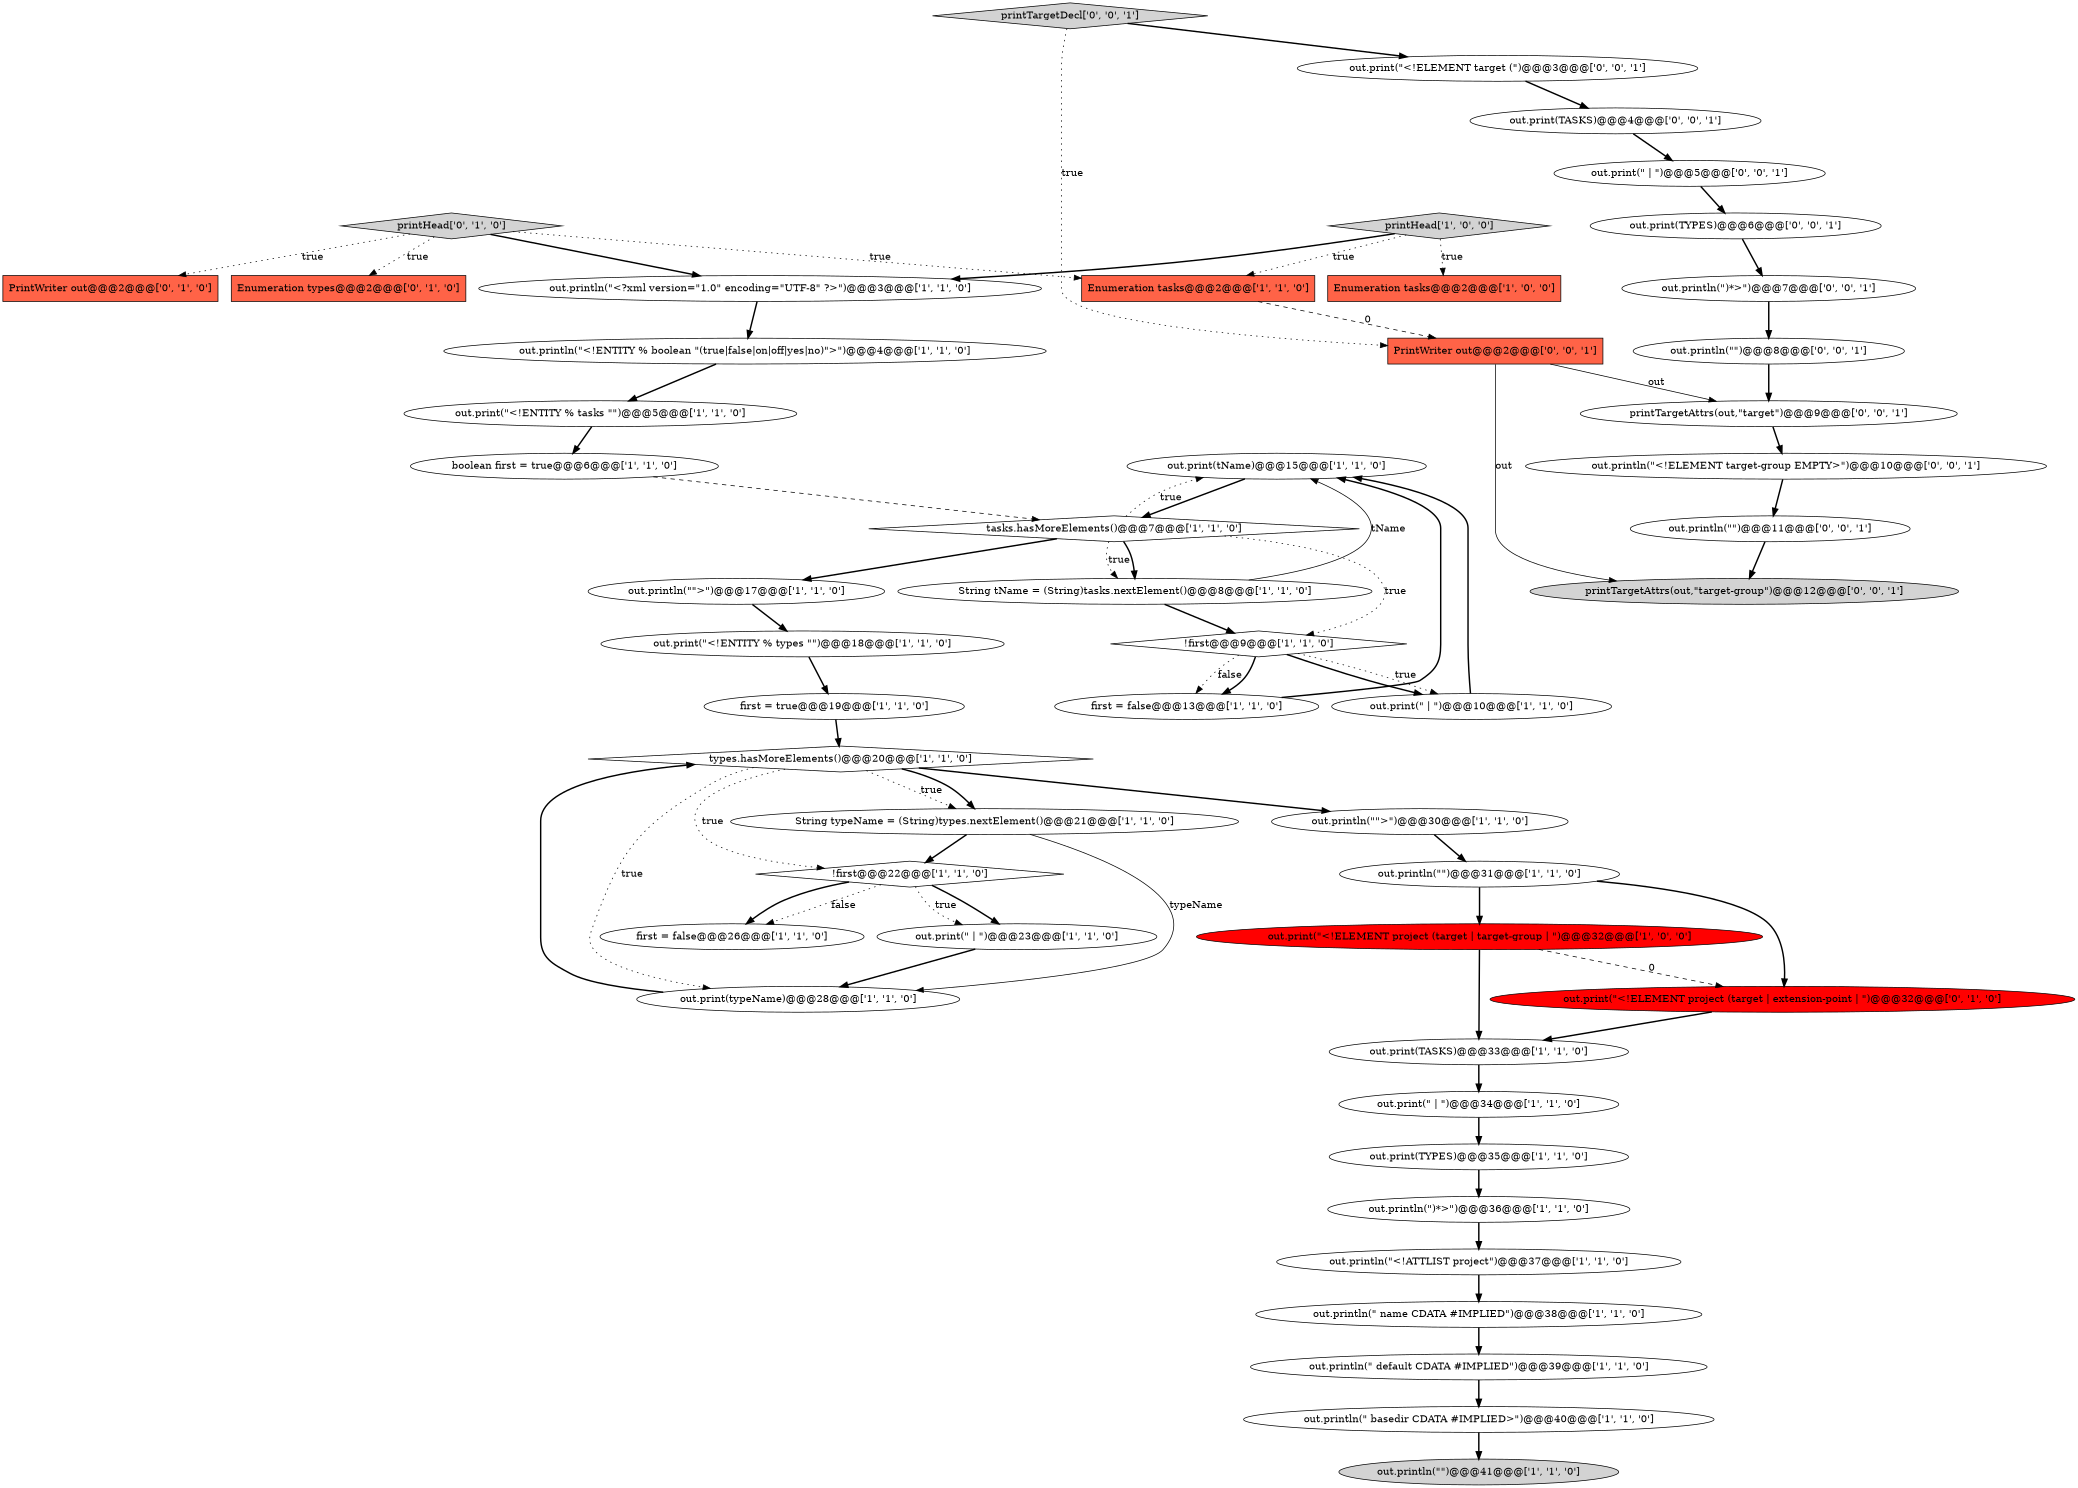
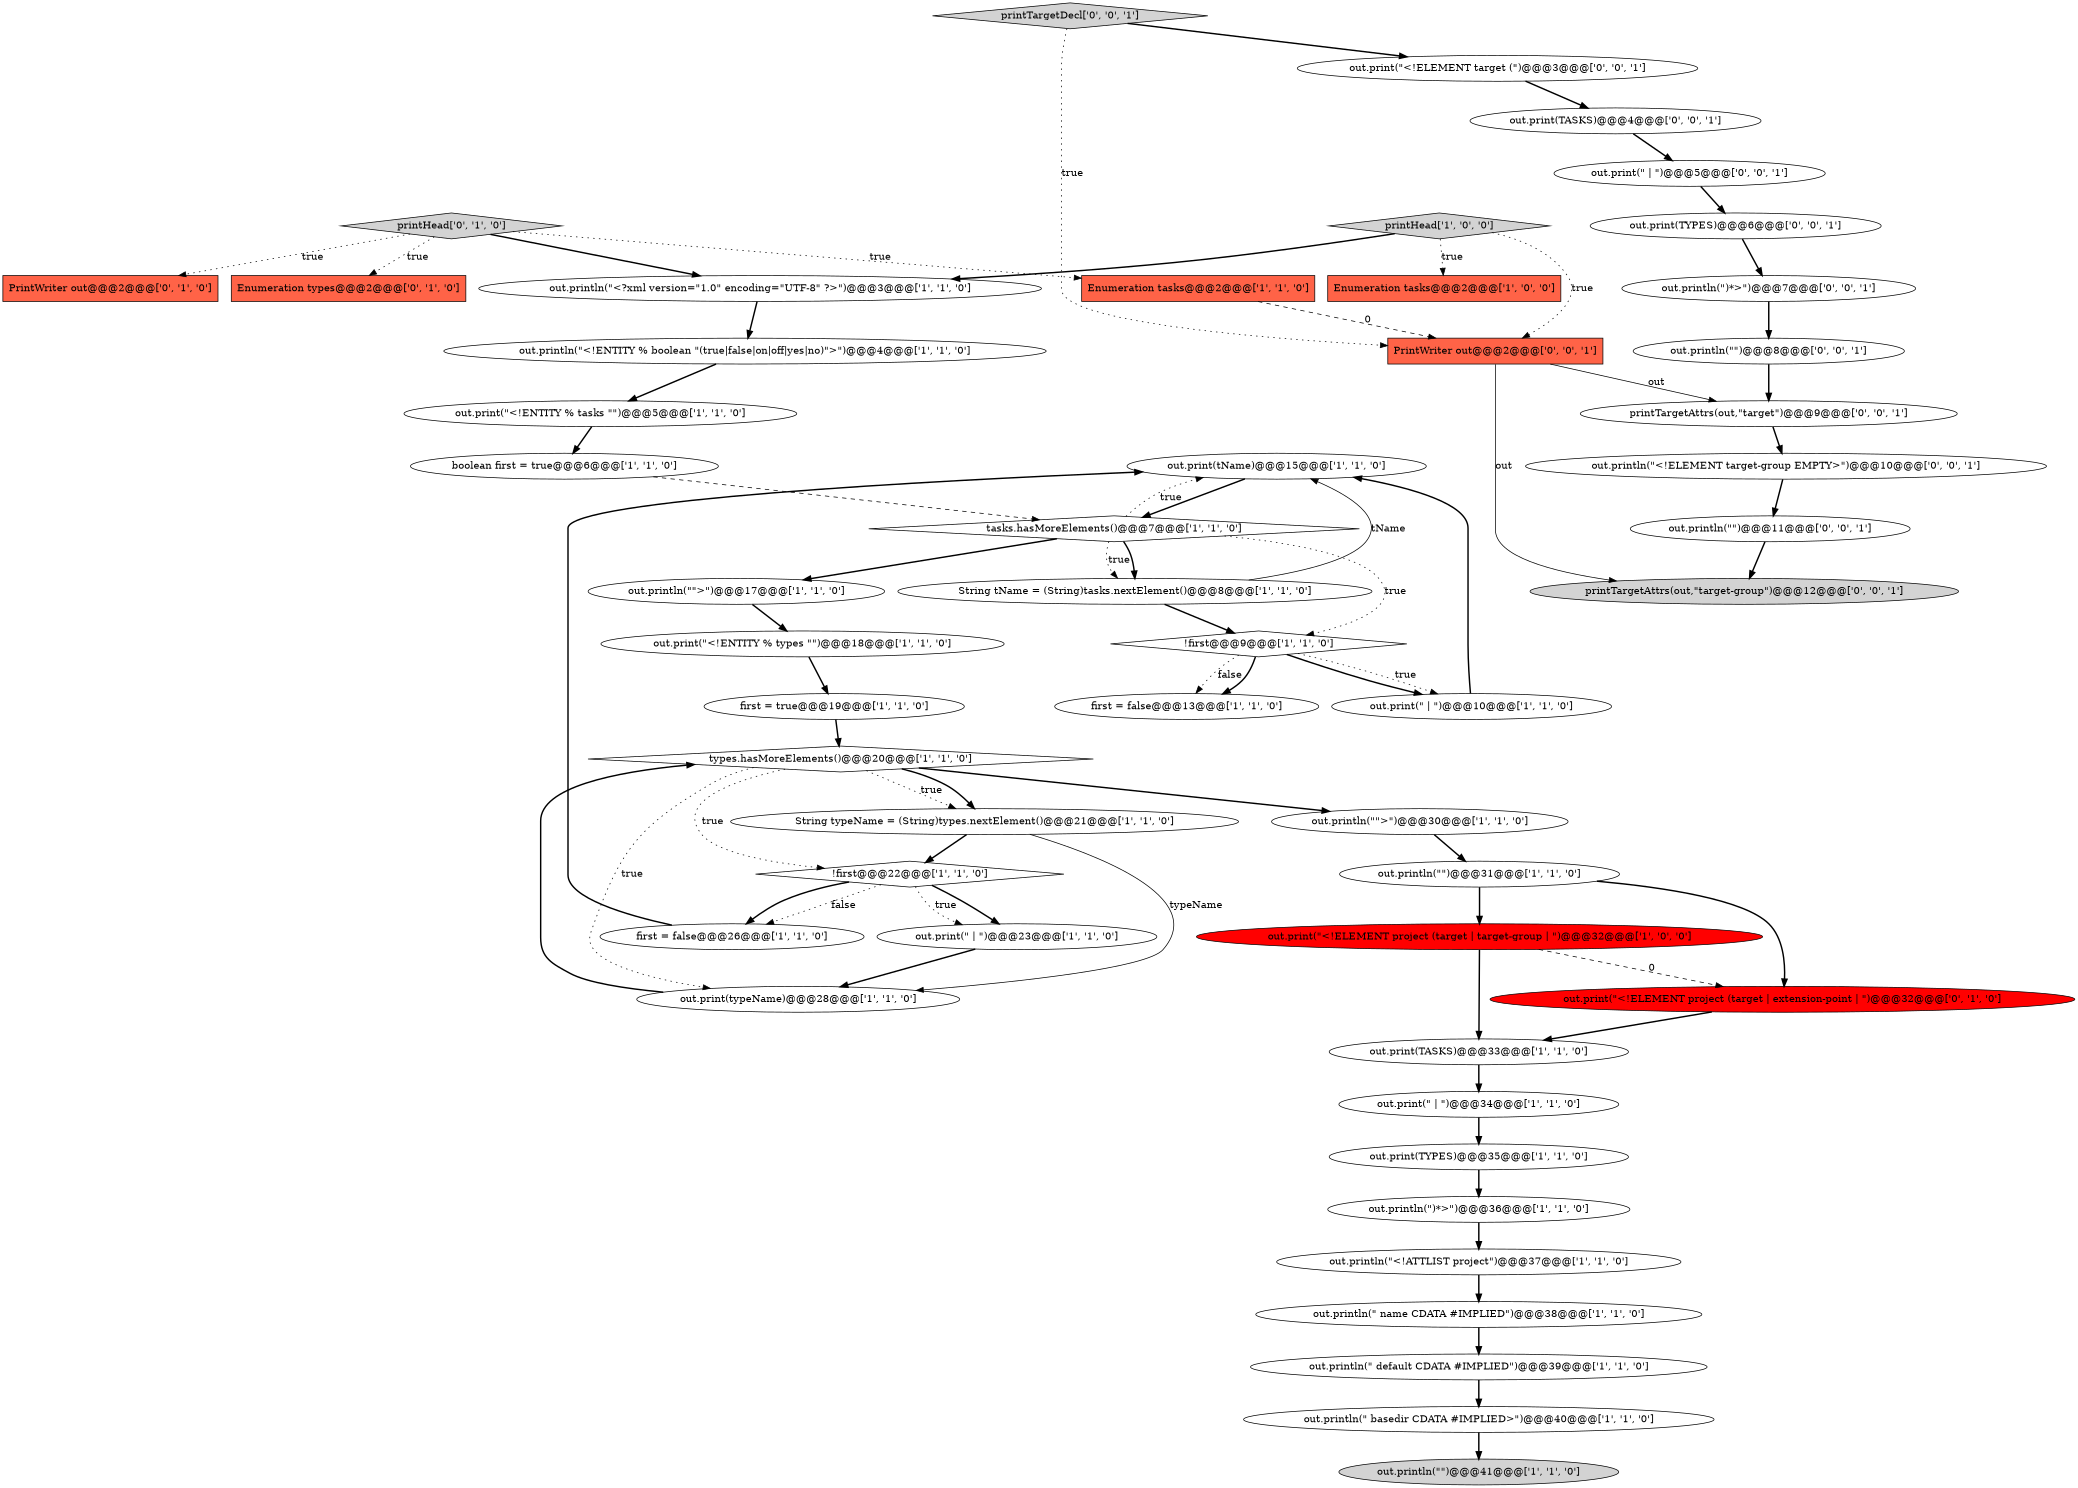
  digraph {
    node [fillcolor=white shape=ellipse style=filled]
    edge [style=bold]
    n1 [label="out.print(tName)@@@15@@@['1', '1', '0']"]
    n2 [label="tasks.hasMoreElements()@@@7@@@['1', '1', '0']" shape=diamond]
    n3 [label="String tName = (String)tasks.nextElement()@@@8@@@['1', '1', '0']"]
    n4 [label="!first@@@9@@@['1', '1', '0']" shape=diamond]
    n5 [label="out.println(\"\">\")@@@17@@@['1', '1', '0']"]
    n6 [label="out.print(typeName)@@@28@@@['1', '1', '0']"]
    n7 [label="types.hasMoreElements()@@@20@@@['1', '1', '0']" shape=diamond]
    n8 [label="!first@@@22@@@['1', '1', '0']" shape=diamond]
    n9 [label="out.println(\"\">\")@@@30@@@['1', '1', '0']"]
    n10 [label="String typeName = (String)types.nextElement()@@@21@@@['1', '1', '0']"]
    n11 [label="out.println(\" basedir CDATA #IMPLIED>\")@@@40@@@['1', '1', '0']"]
    n12 [fillcolor=lightgray label="out.println(\"\")@@@41@@@['1', '1', '0']"]
    n13 [label="out.print(\" | \")@@@23@@@['1', '1', '0']"]
    n14 [label="first = false@@@26@@@['1', '1', '0']"]
    n15 [fillcolor=tomato label="Enumeration tasks@@@2@@@['1', '0', '0']" shape=box]
    n16 [label="out.print(TASKS)@@@33@@@['1', '1', '0']"]
    n17 [label="out.print(\" | \")@@@34@@@['1', '1', '0']"]
    n18 [label="out.print(TYPES)@@@35@@@['1', '1', '0']"]
    n19 [label="out.println(\"\")@@@31@@@['1', '1', '0']"]
    n20 [fillcolor=red label="out.print(\"<!ELEMENT project (target | extension-point | \")@@@32@@@['0', '1', '0']"]
    n21 [fillcolor=red label="out.print(\"<!ELEMENT project (target | target-group | \")@@@32@@@['1', '0', '0']"]
    n22 [label="out.print(\" | \")@@@10@@@['1', '1', '0']"]
    n23 [label="first = false@@@13@@@['1', '1', '0']"]
    n24 [fillcolor=lightgray label="printHead['0', '1', '0']" shape=diamond]
    n25 [fillcolor=tomato label="PrintWriter out@@@2@@@['0', '1', '0']" shape=box]
    n26 [fillcolor=tomato label="Enumeration tasks@@@2@@@['1', '1', '0']" shape=box]
    n27 [label="out.println(\"<?xml version=\"1.0\" encoding=\"UTF-8\" ?>\")@@@3@@@['1', '1', '0']"]
    n28 [fillcolor=tomato label="Enumeration types@@@2@@@['0', '1', '0']" shape=box]
    n29 [fillcolor=tomato label="PrintWriter out@@@2@@@['0', '0', '1']" shape=box]
    n30 [label="out.println(\"<!ENTITY % boolean \"(true|false|on|off|yes|no)\">\")@@@4@@@['1', '1', '0']"]
    n31 [label="boolean first = true@@@6@@@['1', '1', '0']"]
    n32 [label="out.println(\")*>\")@@@36@@@['1', '1', '0']"]
    n33 [label="out.println(\"<!ATTLIST project\")@@@37@@@['1', '1', '0']"]
    n34 [fillcolor=lightgray label="printHead['1', '0', '0']" shape=diamond]
    n35 [label="out.println(\" default CDATA #IMPLIED\")@@@39@@@['1', '1', '0']"]
    n36 [label="out.print(\"<!ENTITY % types \"\")@@@18@@@['1', '1', '0']"]
    n37 [label="out.println(\" name CDATA #IMPLIED\")@@@38@@@['1', '1', '0']"]
    n38 [label="out.print(TASKS)@@@4@@@['0', '0', '1']"]
    n39 [label="out.print(\" | \")@@@5@@@['0', '0', '1']"]
    n40 [label="out.print(TYPES)@@@6@@@['0', '0', '1']"]
    n41 [label="printTargetAttrs(out,\"target\")@@@9@@@['0', '0', '1']"]
    n42 [label="out.println(\"<!ELEMENT target-group EMPTY>\")@@@10@@@['0', '0', '1']"]
    n43 [label="out.println(\"\")@@@11@@@['0', '0', '1']"]
    n44 [label="out.println(\"\")@@@8@@@['0', '0', '1']"]
    n45 [fillcolor=lightgray label="printTargetAttrs(out,\"target-group\")@@@12@@@['0', '0', '1']"]
    n46 [label="out.println(\")*>\")@@@7@@@['0', '0', '1']"]
    n47 [label="out.print(\"<!ENTITY % tasks \"\")@@@5@@@['1', '1', '0']"]
    n48 [label="first = true@@@19@@@['1', '1', '0']"]
    n49 [fillcolor=lightgray label="printTargetDecl['0', '0', '1']" shape=diamond]
    n50 [label="out.print(\"<!ELEMENT target (\")@@@3@@@['0', '0', '1']"]
    n1 -> n2
    n2 -> n1 [label=true style=dotted]
    n2 -> n3 [label=true style=dotted]
    n2 -> n3
    n2 -> n4 [label=true style=dotted]
    n2 -> n5
    n3 -> n1 [label=tName style=solid]
    n3 -> n4
    n4 -> n22
    n4 -> n22 [label=true style=dotted]
    n4 -> n23 [label=false style=dotted]
    n4 -> n23
    n5 -> n36
    n6 -> n7
    n7 -> n6 [label=true style=dotted]
    n7 -> n8 [label=true style=dotted]
    n7 -> n9
    n7 -> n10 [label=true style=dotted]
    n7 -> n10
    n8 -> n13
    n8 -> n13 [label=true style=dotted]
    n8 -> n14
    n8 -> n14 [label=false style=dotted]
    n9 -> n19
    n10 -> n6 [label=typeName style=solid]
    n10 -> n8
    n11 -> n12
    n13 -> n6
    n16 -> n17
    n17 -> n18
    n18 -> n32
    n19 -> n20
    n19 -> n21
    n20 -> n16
    n21 -> n16
    n21 -> n20 [label=0 style=dashed]
    n22 -> n1
-   n23 -> n1
+   n14 -> n1
    n24 -> n25 [label=true style=dotted]
    n24 -> n26 [label=true style=dotted]
    n24 -> n27
    n24 -> n28 [label=true style=dotted]
    n26 -> n29 [label=0 style=dashed]
    n27 -> n30
    n29 -> n41 [label=out style=solid]
    n29 -> n45 [label=out style=solid]
    n30 -> n47
    n31 -> n2 [style=dashed]
    n32 -> n33
    n33 -> n37
    n34 -> n15 [label=true style=dotted]
-   n34 -> n26 [label=true style=dotted]
+   n34 -> n29 [label=true style=dotted]
    n34 -> n27
    n35 -> n11
    n36 -> n48
    n37 -> n35
    n38 -> n39
    n39 -> n40
    n40 -> n46
    n41 -> n42
    n42 -> n43
    n43 -> n45
    n44 -> n41
    n46 -> n44
    n47 -> n31
    n48 -> n7
    n49 -> n29 [label=true style=dotted]
    n49 -> n50
    n50 -> n38
  }
